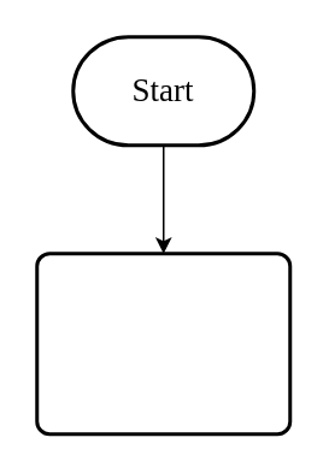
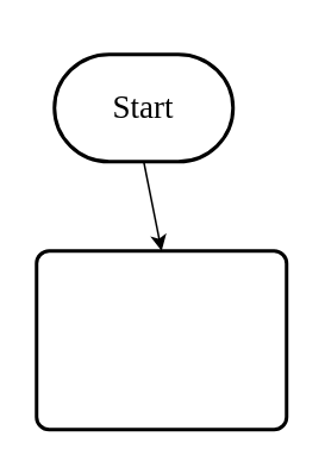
  <mxCell id="0" />
  <mxCell id="1" parent="0" />
- <mxCell id="2" value="&lt;font face=&quot;Tahoma&quot; style=&quot;font-size: 18px&quot;&gt;Start&lt;/font&gt;" style="strokeWidth=2;html=1;shape=mxgraph.flowchart.terminator;whiteSpace=wrap;" vertex="1" parent="1"><mxGeometry x="40" y="20" width="100" height="60" as="geometry" /></mxCell>
+ <mxCell id="2" value="&lt;font face=&quot;Tahoma&quot; style=&quot;font-size: 18px&quot;&gt;Start&lt;/font&gt;" style="strokeWidth=2;html=1;shape=mxgraph.flowchart.terminator;whiteSpace=wrap;" vertex="1" parent="1"><mxGeometry x="30" y="30" width="100" height="60" as="geometry" /></mxCell>
  <mxCell id="3" value="" style="rounded=1;whiteSpace=wrap;html=1;absoluteArcSize=1;arcSize=14;strokeWidth=2;" vertex="1" parent="1"><mxGeometry x="20" y="140" width="140" height="100" as="geometry" /></mxCell>
  <mxCell id="4" value="" style="endArrow=classic;html=1;exitX=0.5;exitY=1;exitDx=0;exitDy=0;exitPerimeter=0;entryX=0.5;entryY=0;entryDx=0;entryDy=0;" edge="1" parent="1" source="2" target="3"><mxGeometry width="50" height="50" relative="1" as="geometry"><mxPoint x="20" y="310" as="sourcePoint" /><mxPoint x="70" y="260" as="targetPoint" /></mxGeometry></mxCell>
